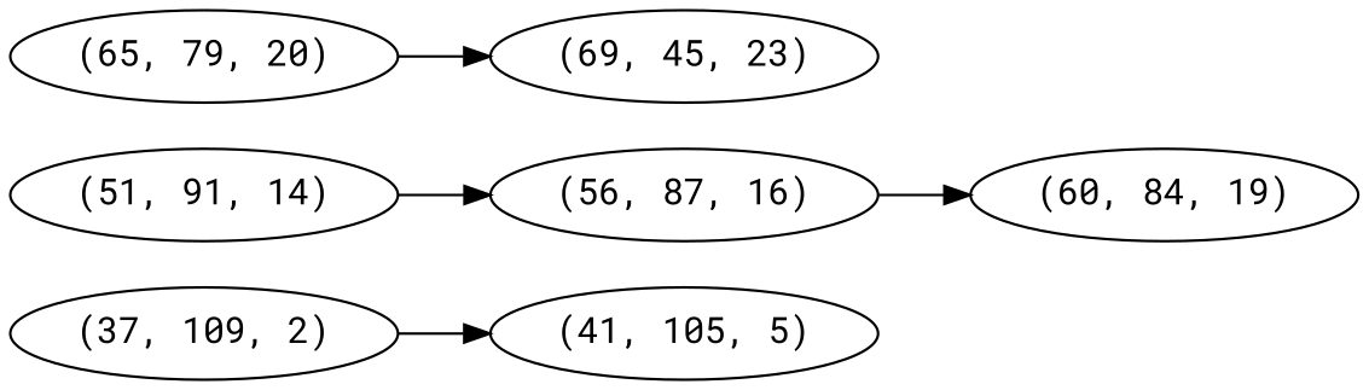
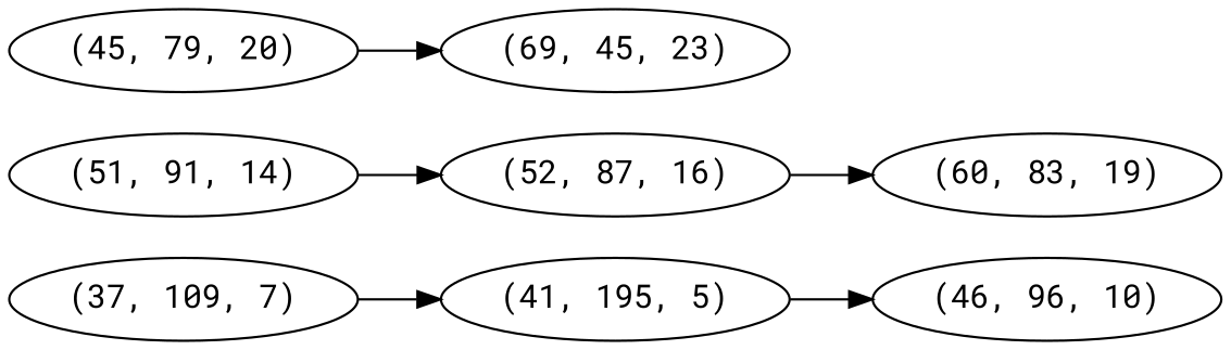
  digraph {
    fontname="Roboto Mono"
    rankdir=LR
    node [fontname="Roboto Mono"]
    edge [fontname="Roboto Mono"]
-   "(37, 109, 2)"
-   "(41, 105, 5)"
+   "(37, 109, 2)" [label="(37, 109, 7)"]
+   "(41, 105, 5)" [label="(41, 195, 5)"]
+   "(46, 96, 10)"
    "(51, 91, 14)"
-   "(56, 87, 16)"
-   "(60, 83, 19)" [label="(60, 84, 19)"]
+   "(56, 87, 16)" [label="(52, 87, 16)"]
+   "(60, 83, 19)"
    n7 [label="(69, 45, 23)"]
-   "(65, 79, 20)"
+   "(65, 79, 20)" [label="(45, 79, 20)"]
    "(37, 109, 2)" -> "(41, 105, 5)"
+   "(41, 105, 5)" -> "(46, 96, 10)"
    "(51, 91, 14)" -> "(56, 87, 16)"
    "(56, 87, 16)" -> "(60, 83, 19)"
    "(65, 79, 20)" -> n7
  }
